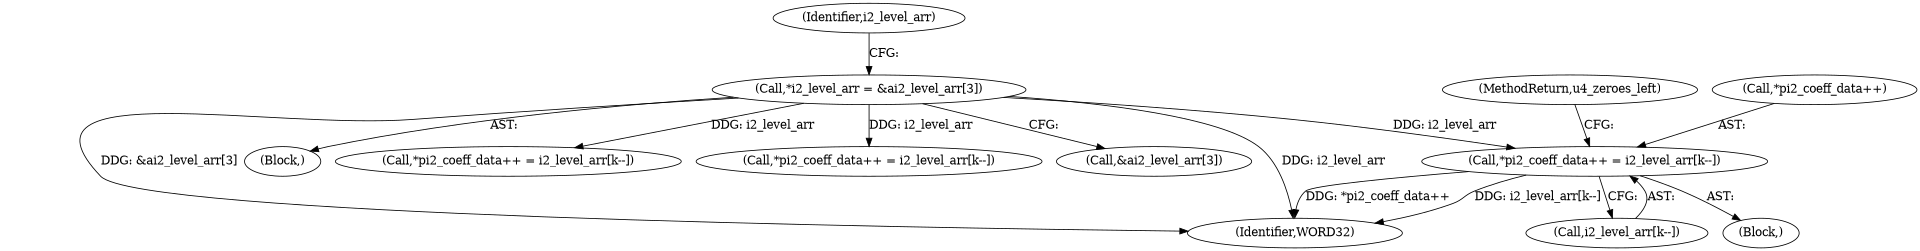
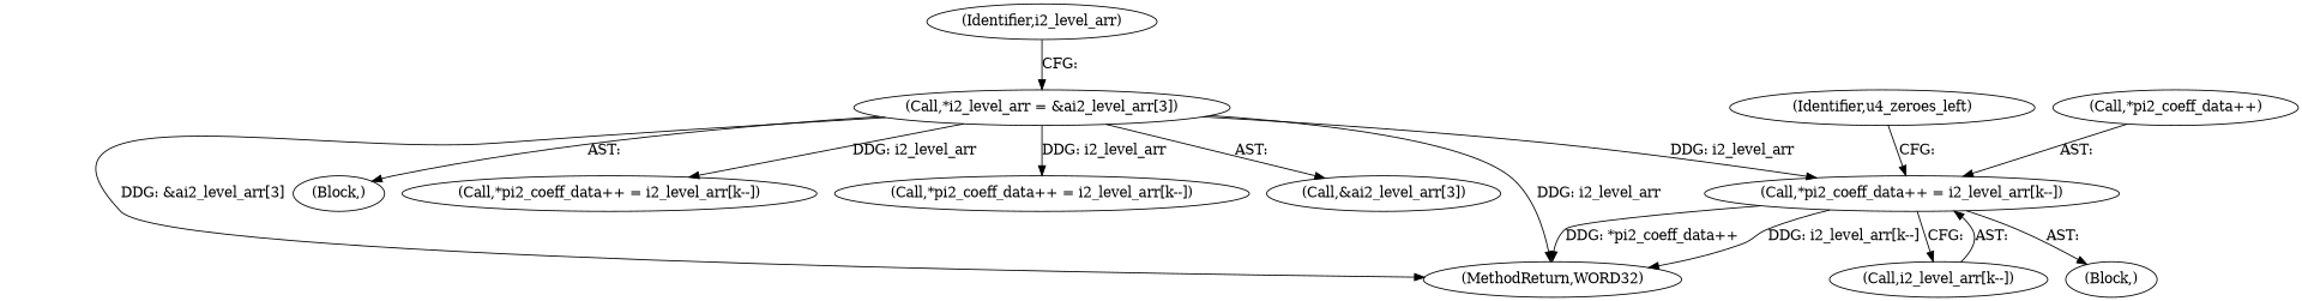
  digraph {
    n1 [label="(Call,*pi2_coeff_data++ = i2_level_arr[k--])"]
    n2 [label="(Block,)"]
-   n3 [label="(Identifier,WORD32)"]
+   n3 [label="(MethodReturn,WORD32)"]
    n4 [label="(Call,i2_level_arr[k--])"]
    n5 [label="(Call,*i2_level_arr = &ai2_level_arr[3])"]
    n6 [label="(Block,)"]
    n7 [label="(Call,*pi2_coeff_data++ = i2_level_arr[k--])"]
    n8 [label="(Call,*pi2_coeff_data++ = i2_level_arr[k--])"]
    n9 [label="(Call,&ai2_level_arr[3])"]
-   n10 [label="(MethodReturn,u4_zeroes_left)"]
+   n10 [label="(Identifier,u4_zeroes_left)"]
    n11 [label="(Identifier,i2_level_arr)"]
    n12 [label="(Call,*pi2_coeff_data++)"]
    n1 -> n2 [label="AST: "]
    n1 -> n3 [label="DDG: i2_level_arr[k--]"]
    n1 -> n3 [label="DDG: *pi2_coeff_data++"]
    n1 -> n4 [label="CFG: "]
    n4 -> n1 [label="AST: "]
    n5 -> n1 [label="DDG: i2_level_arr"]
    n5 -> n3 [label="DDG: i2_level_arr"]
    n5 -> n3 [label="DDG: &ai2_level_arr[3]"]
    n5 -> n6 [label="AST: "]
    n5 -> n7 [label="DDG: i2_level_arr"]
    n5 -> n8 [label="DDG: i2_level_arr"]
-   n5 -> n9 [label="CFG: "]
+   n5 -> n9 [label="AST: "]
    n10 -> n1 [label="CFG: "]
    n11 -> n5 [label="CFG: "]
    n12 -> n1 [label="AST: "]
  }
